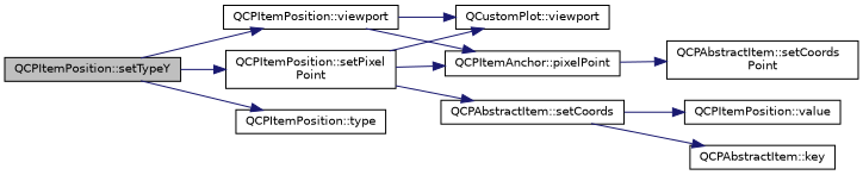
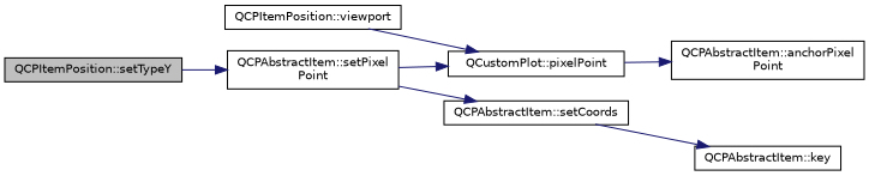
  digraph {
    rankdir=LR
    node [color=black fillcolor=white fontname=Helvetica fontsize=10 shape=record style=filled]
    edge [color=midnightblue fontname=Helvetica fontsize=10 labelfontname=Helvetica labelfontsize=10 style=solid]
    n1 [fillcolor=grey75 fontcolor=black height=0.2 label="QCPItemPosition::setTypeY" width=0.4]
    n2 [height=0.2 label="QCPItemPosition::viewport" width=0.4]
-   n3 [height=0.2 label="QCPItemPosition::type" width=0.4]
-   n4 [height=0.2 label="QCPItemPosition::setPixel\lPoint" width=0.4]
-   n5 [height=0.2 label="QCPItemAnchor::pixelPoint" width=0.4]
-   n6 [height=0.2 label="QCustomPlot::viewport" width=0.4]
+   n4 [height=0.2 label="QCPAbstractItem::setPixel\lPoint" width=0.4]
+   n5 [height=0.2 label="QCustomPlot::pixelPoint" width=0.4]
    n7 [height=0.2 label="QCPAbstractItem::setCoords" width=0.4]
-   n8 [height=0.2 label="QCPAbstractItem::setCoords\lPoint" width=0.4]
+   n8 [height=0.2 label="QCPAbstractItem::anchorPixel\lPoint" width=0.4]
    n9 [height=0.2 label="QCPAbstractItem::key" width=0.4]
-   n10 [height=0.2 label="QCPItemPosition::value" width=0.4]
-   n1 -> n2
-   n1 -> n3
    n1 -> n4
    n2 -> n5
-   n2 -> n6
    n4 -> n5
-   n4 -> n6
    n4 -> n7
    n5 -> n8
    n7 -> n9
-   n7 -> n10
  }
